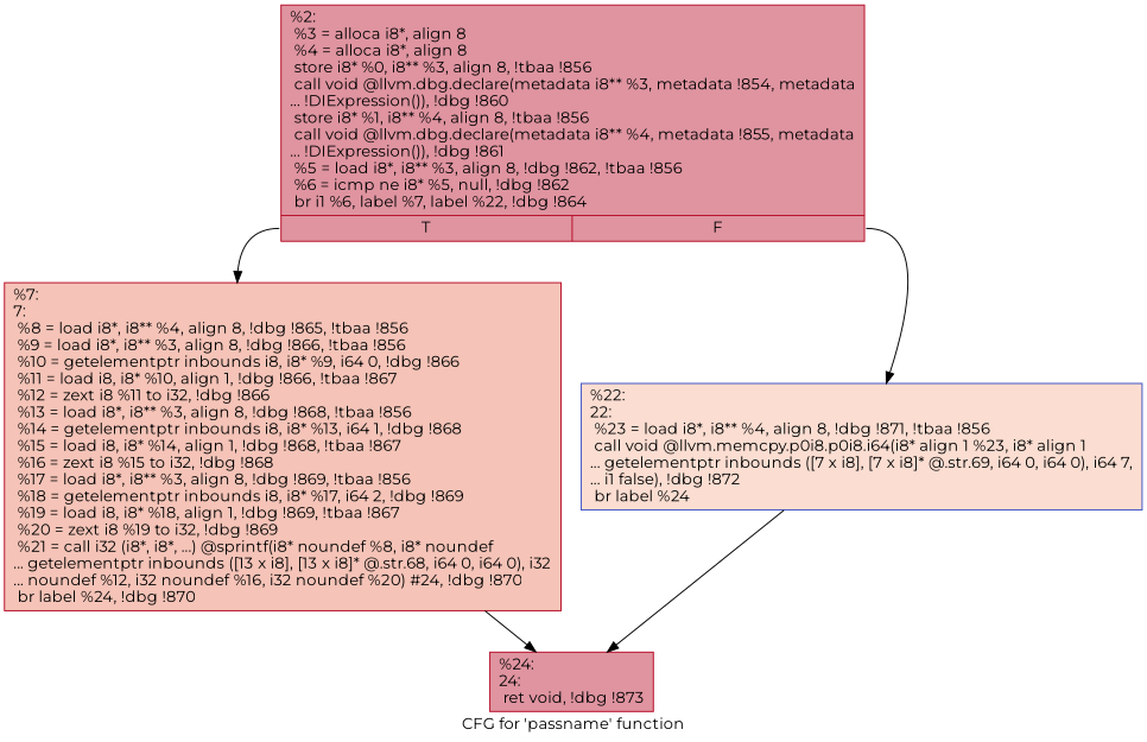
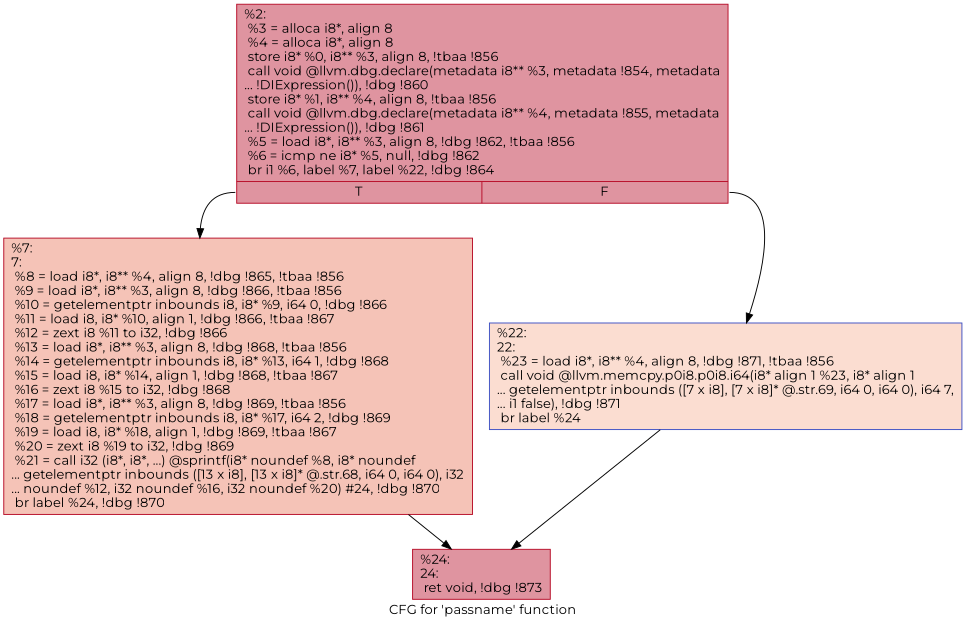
  digraph {
    label="CFG for 'passname' function"
    fontname=Montserrat
    node [color="#b70d28ff" fillcolor="#b70d2870" shape=record style=filled fontname=Montserrat]
    edge [fontname=Montserrat]
    n1 [label="{%2:\l  %3 = alloca i8*, align 8\l  %4 = alloca i8*, align 8\l  store i8* %0, i8** %3, align 8, !tbaa !856\l  call void @llvm.dbg.declare(metadata i8** %3, metadata !854, metadata\l... !DIExpression()), !dbg !860\l  store i8* %1, i8** %4, align 8, !tbaa !856\l  call void @llvm.dbg.declare(metadata i8** %4, metadata !855, metadata\l... !DIExpression()), !dbg !861\l  %5 = load i8*, i8** %3, align 8, !dbg !862, !tbaa !856\l  %6 = icmp ne i8* %5, null, !dbg !862\l  br i1 %6, label %7, label %22, !dbg !864\l|{<s0>T|<s1>F}}"]
    n2 [fillcolor="#e8765c70" label="{%7:\l7:                                                \l  %8 = load i8*, i8** %4, align 8, !dbg !865, !tbaa !856\l  %9 = load i8*, i8** %3, align 8, !dbg !866, !tbaa !856\l  %10 = getelementptr inbounds i8, i8* %9, i64 0, !dbg !866\l  %11 = load i8, i8* %10, align 1, !dbg !866, !tbaa !867\l  %12 = zext i8 %11 to i32, !dbg !866\l  %13 = load i8*, i8** %3, align 8, !dbg !868, !tbaa !856\l  %14 = getelementptr inbounds i8, i8* %13, i64 1, !dbg !868\l  %15 = load i8, i8* %14, align 1, !dbg !868, !tbaa !867\l  %16 = zext i8 %15 to i32, !dbg !868\l  %17 = load i8*, i8** %3, align 8, !dbg !869, !tbaa !856\l  %18 = getelementptr inbounds i8, i8* %17, i64 2, !dbg !869\l  %19 = load i8, i8* %18, align 1, !dbg !869, !tbaa !867\l  %20 = zext i8 %19 to i32, !dbg !869\l  %21 = call i32 (i8*, i8*, ...) @sprintf(i8* noundef %8, i8* noundef\l... getelementptr inbounds ([13 x i8], [13 x i8]* @.str.68, i64 0, i64 0), i32\l... noundef %12, i32 noundef %16, i32 noundef %20) #24, !dbg !870\l  br label %24, !dbg !870\l}"]
-   n3 [color="#3d50c3ff" fillcolor="#f7b39670" label="{%22:\l22:                                               \l  %23 = load i8*, i8** %4, align 8, !dbg !871, !tbaa !856\l  call void @llvm.memcpy.p0i8.p0i8.i64(i8* align 1 %23, i8* align 1\l... getelementptr inbounds ([7 x i8], [7 x i8]* @.str.69, i64 0, i64 0), i64 7,\l... i1 false), !dbg !872\l  br label %24\l}"]
+   n3 [color="#3d50c3ff" fillcolor="#f7b39670" label="{%22:\l22:                                               \l  %23 = load i8*, i8** %4, align 8, !dbg !871, !tbaa !856\l  call void @llvm.memcpy.p0i8.p0i8.i64(i8* align 1 %23, i8* align 1\l... getelementptr inbounds ([7 x i8], [7 x i8]* @.str.69, i64 0, i64 0), i64 7,\l... i1 false), !dbg !871\l  br label %24\l}"]
    n4 [label="{%24:\l24:                                               \l  ret void, !dbg !873\l}"]
    n1 -> n2 [tailport=s0]
    n1 -> n3 [tailport=s1]
    n2 -> n4
    n3 -> n4
  }
